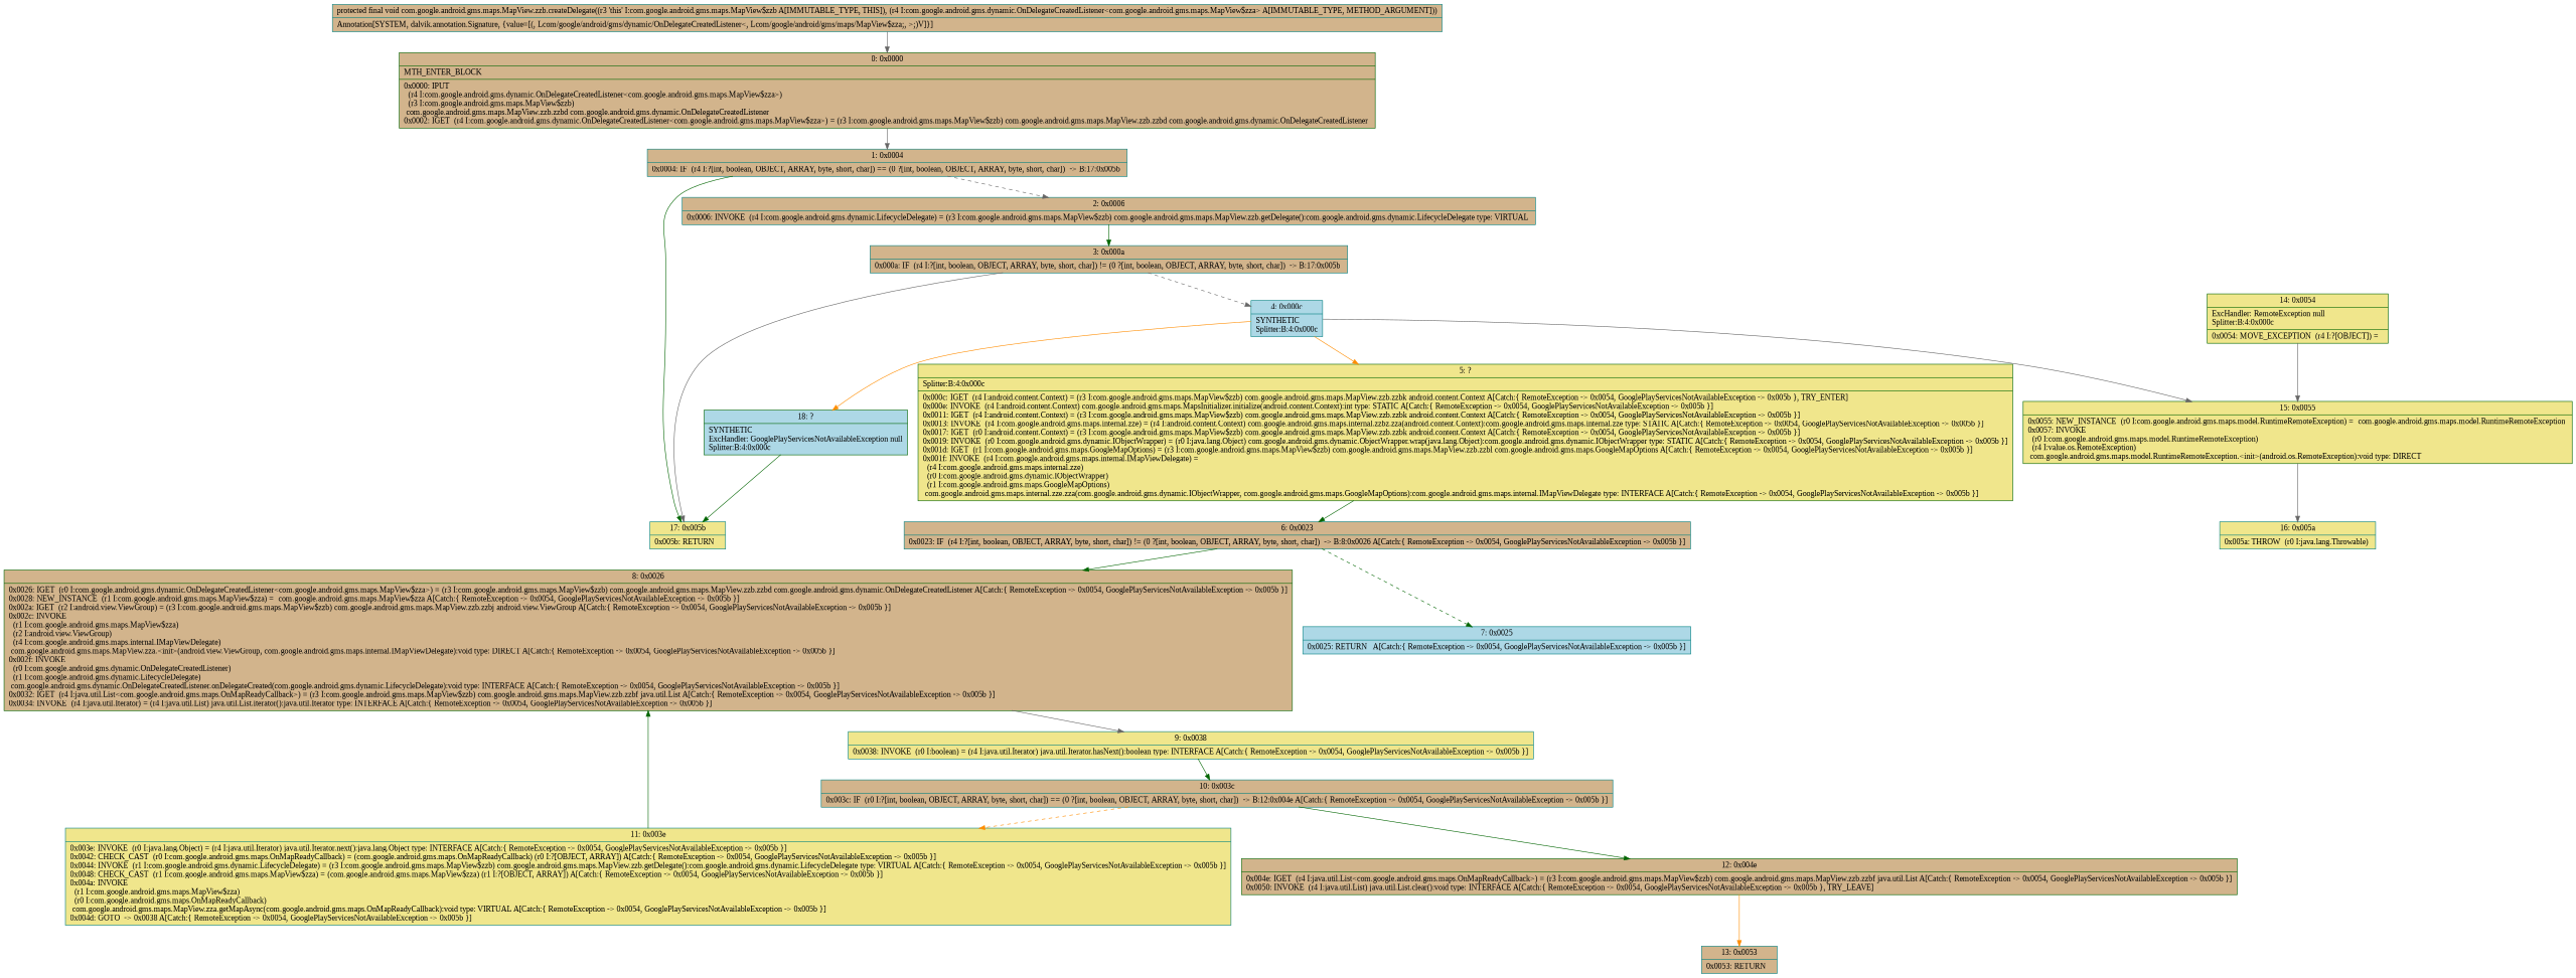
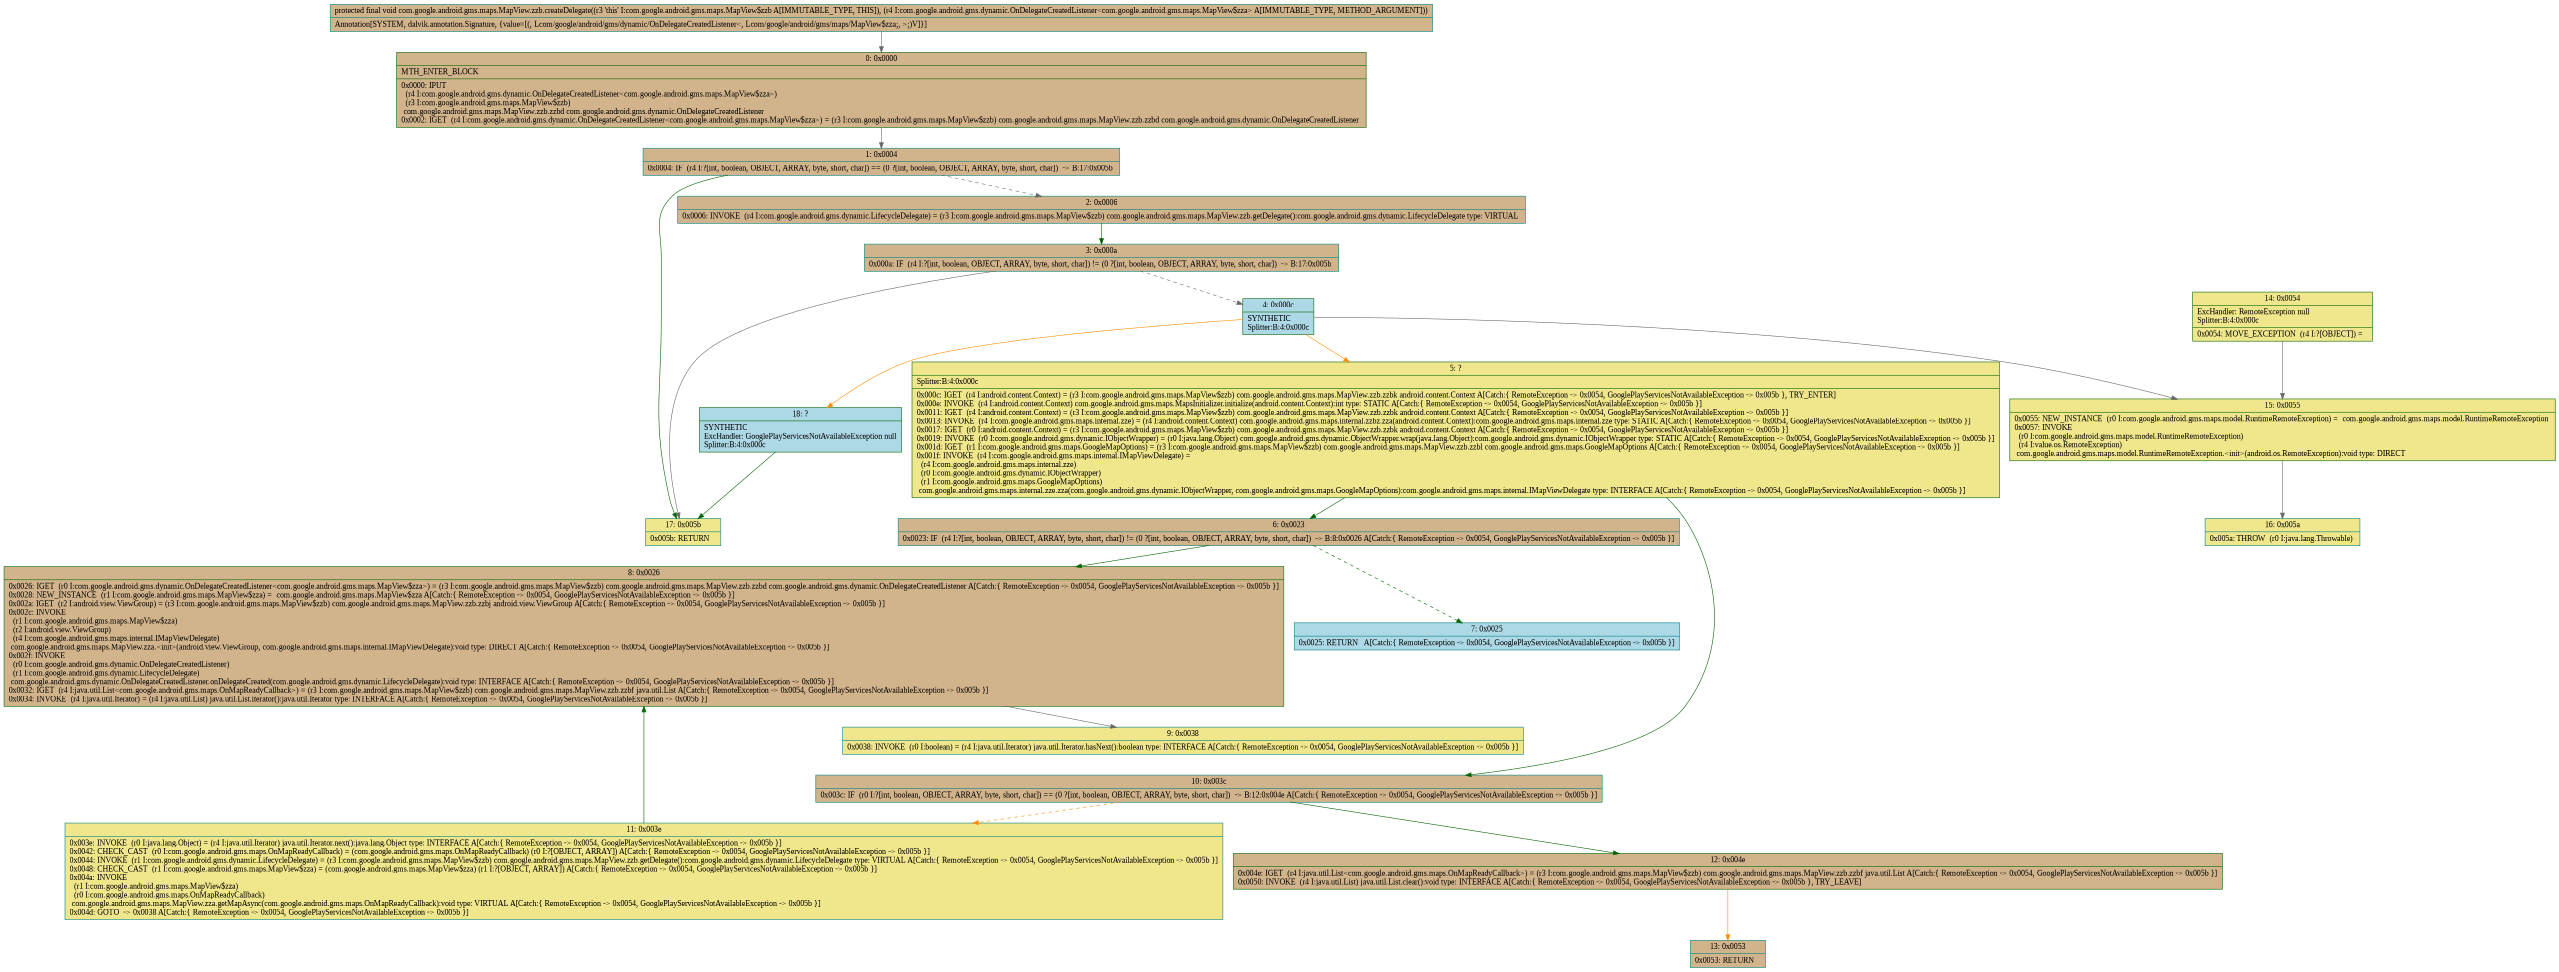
  digraph {
    fontname="Liberation Serif"
    node [color=teal fillcolor=tan fontname="Liberation Serif" shape=record style=filled]
    edge [color=gray40 fontname="Liberation Serif"]
    n1 [color=darkgreen label="{0\:\ 0x0000|MTH_ENTER_BLOCK\l|0x0000: IPUT  \l  (r4 I:com.google.android.gms.dynamic.OnDelegateCreatedListener\<com.google.android.gms.maps.MapView$zza\>)\l  (r3 I:com.google.android.gms.maps.MapView$zzb)\l com.google.android.gms.maps.MapView.zzb.zzbd com.google.android.gms.dynamic.OnDelegateCreatedListener \l0x0002: IGET  (r4 I:com.google.android.gms.dynamic.OnDelegateCreatedListener\<com.google.android.gms.maps.MapView$zza\>) = (r3 I:com.google.android.gms.maps.MapView$zzb) com.google.android.gms.maps.MapView.zzb.zzbd com.google.android.gms.dynamic.OnDelegateCreatedListener \l}"]
    n2 [label="{1\:\ 0x0004|0x0004: IF  (r4 I:?[int, boolean, OBJECT, ARRAY, byte, short, char]) == (0 ?[int, boolean, OBJECT, ARRAY, byte, short, char])  \-\> B:17:0x005b \l}"]
    n3 [label="{2\:\ 0x0006|0x0006: INVOKE  (r4 I:com.google.android.gms.dynamic.LifecycleDelegate) = (r3 I:com.google.android.gms.maps.MapView$zzb) com.google.android.gms.maps.MapView.zzb.getDelegate():com.google.android.gms.dynamic.LifecycleDelegate type: VIRTUAL \l}"]
    n4 [fillcolor=khaki label="{17\:\ 0x005b|0x005b: RETURN   \l}"]
    n5 [label="{3\:\ 0x000a|0x000a: IF  (r4 I:?[int, boolean, OBJECT, ARRAY, byte, short, char]) != (0 ?[int, boolean, OBJECT, ARRAY, byte, short, char])  \-\> B:17:0x005b \l}"]
-   n6 [fillcolor=lightblue label="{4\:\ 0x000c|SYNTHETIC\lSplitter:B:4:0x000c\l}"]
+   n6 [color=darkgreen fillcolor=lightblue label="{4\:\ 0x000c|SYNTHETIC\lSplitter:B:4:0x000c\l}"]
    n7 [color=darkgreen fillcolor=khaki label="{5\:\ ?|Splitter:B:4:0x000c\l|0x000c: IGET  (r4 I:android.content.Context) = (r3 I:com.google.android.gms.maps.MapView$zzb) com.google.android.gms.maps.MapView.zzb.zzbk android.content.Context A[Catch:\{ RemoteException \-\> 0x0054, GooglePlayServicesNotAvailableException \-\> 0x005b \}, TRY_ENTER]\l0x000e: INVOKE  (r4 I:android.content.Context) com.google.android.gms.maps.MapsInitializer.initialize(android.content.Context):int type: STATIC A[Catch:\{ RemoteException \-\> 0x0054, GooglePlayServicesNotAvailableException \-\> 0x005b \}]\l0x0011: IGET  (r4 I:android.content.Context) = (r3 I:com.google.android.gms.maps.MapView$zzb) com.google.android.gms.maps.MapView.zzb.zzbk android.content.Context A[Catch:\{ RemoteException \-\> 0x0054, GooglePlayServicesNotAvailableException \-\> 0x005b \}]\l0x0013: INVOKE  (r4 I:com.google.android.gms.maps.internal.zze) = (r4 I:android.content.Context) com.google.android.gms.maps.internal.zzbz.zza(android.content.Context):com.google.android.gms.maps.internal.zze type: STATIC A[Catch:\{ RemoteException \-\> 0x0054, GooglePlayServicesNotAvailableException \-\> 0x005b \}]\l0x0017: IGET  (r0 I:android.content.Context) = (r3 I:com.google.android.gms.maps.MapView$zzb) com.google.android.gms.maps.MapView.zzb.zzbk android.content.Context A[Catch:\{ RemoteException \-\> 0x0054, GooglePlayServicesNotAvailableException \-\> 0x005b \}]\l0x0019: INVOKE  (r0 I:com.google.android.gms.dynamic.IObjectWrapper) = (r0 I:java.lang.Object) com.google.android.gms.dynamic.ObjectWrapper.wrap(java.lang.Object):com.google.android.gms.dynamic.IObjectWrapper type: STATIC A[Catch:\{ RemoteException \-\> 0x0054, GooglePlayServicesNotAvailableException \-\> 0x005b \}]\l0x001d: IGET  (r1 I:com.google.android.gms.maps.GoogleMapOptions) = (r3 I:com.google.android.gms.maps.MapView$zzb) com.google.android.gms.maps.MapView.zzb.zzbl com.google.android.gms.maps.GoogleMapOptions A[Catch:\{ RemoteException \-\> 0x0054, GooglePlayServicesNotAvailableException \-\> 0x005b \}]\l0x001f: INVOKE  (r4 I:com.google.android.gms.maps.internal.IMapViewDelegate) = \l  (r4 I:com.google.android.gms.maps.internal.zze)\l  (r0 I:com.google.android.gms.dynamic.IObjectWrapper)\l  (r1 I:com.google.android.gms.maps.GoogleMapOptions)\l com.google.android.gms.maps.internal.zze.zza(com.google.android.gms.dynamic.IObjectWrapper, com.google.android.gms.maps.GoogleMapOptions):com.google.android.gms.maps.internal.IMapViewDelegate type: INTERFACE A[Catch:\{ RemoteException \-\> 0x0054, GooglePlayServicesNotAvailableException \-\> 0x005b \}]\l}"]
    n8 [color=darkgreen fillcolor=lightblue label="{18\:\ ?|SYNTHETIC\lExcHandler: GooglePlayServicesNotAvailableException null\lSplitter:B:4:0x000c\l}"]
    n9 [color=darkgreen fillcolor=khaki label="{15\:\ 0x0055|0x0055: NEW_INSTANCE  (r0 I:com.google.android.gms.maps.model.RuntimeRemoteException) =  com.google.android.gms.maps.model.RuntimeRemoteException \l0x0057: INVOKE  \l  (r0 I:com.google.android.gms.maps.model.RuntimeRemoteException)\l  (r4 I:value.os.RemoteException)\l com.google.android.gms.maps.model.RuntimeRemoteException.\<init\>(android.os.RemoteException):void type: DIRECT \l}"]
    n10 [label="{6\:\ 0x0023|0x0023: IF  (r4 I:?[int, boolean, OBJECT, ARRAY, byte, short, char]) != (0 ?[int, boolean, OBJECT, ARRAY, byte, short, char])  \-\> B:8:0x0026 A[Catch:\{ RemoteException \-\> 0x0054, GooglePlayServicesNotAvailableException \-\> 0x005b \}]\l}"]
    n11 [color=darkgreen fillcolor=khaki label="{14\:\ 0x0054|ExcHandler: RemoteException null\lSplitter:B:4:0x000c\l|0x0054: MOVE_EXCEPTION  (r4 I:?[OBJECT]) =  \l}"]
    n12 [fillcolor=lightblue label="{7\:\ 0x0025|0x0025: RETURN   A[Catch:\{ RemoteException \-\> 0x0054, GooglePlayServicesNotAvailableException \-\> 0x005b \}]\l}"]
    n13 [color=darkgreen label="{8\:\ 0x0026|0x0026: IGET  (r0 I:com.google.android.gms.dynamic.OnDelegateCreatedListener\<com.google.android.gms.maps.MapView$zza\>) = (r3 I:com.google.android.gms.maps.MapView$zzb) com.google.android.gms.maps.MapView.zzb.zzbd com.google.android.gms.dynamic.OnDelegateCreatedListener A[Catch:\{ RemoteException \-\> 0x0054, GooglePlayServicesNotAvailableException \-\> 0x005b \}]\l0x0028: NEW_INSTANCE  (r1 I:com.google.android.gms.maps.MapView$zza) =  com.google.android.gms.maps.MapView$zza A[Catch:\{ RemoteException \-\> 0x0054, GooglePlayServicesNotAvailableException \-\> 0x005b \}]\l0x002a: IGET  (r2 I:android.view.ViewGroup) = (r3 I:com.google.android.gms.maps.MapView$zzb) com.google.android.gms.maps.MapView.zzb.zzbj android.view.ViewGroup A[Catch:\{ RemoteException \-\> 0x0054, GooglePlayServicesNotAvailableException \-\> 0x005b \}]\l0x002c: INVOKE  \l  (r1 I:com.google.android.gms.maps.MapView$zza)\l  (r2 I:android.view.ViewGroup)\l  (r4 I:com.google.android.gms.maps.internal.IMapViewDelegate)\l com.google.android.gms.maps.MapView.zza.\<init\>(android.view.ViewGroup, com.google.android.gms.maps.internal.IMapViewDelegate):void type: DIRECT A[Catch:\{ RemoteException \-\> 0x0054, GooglePlayServicesNotAvailableException \-\> 0x005b \}]\l0x002f: INVOKE  \l  (r0 I:com.google.android.gms.dynamic.OnDelegateCreatedListener)\l  (r1 I:com.google.android.gms.dynamic.LifecycleDelegate)\l com.google.android.gms.dynamic.OnDelegateCreatedListener.onDelegateCreated(com.google.android.gms.dynamic.LifecycleDelegate):void type: INTERFACE A[Catch:\{ RemoteException \-\> 0x0054, GooglePlayServicesNotAvailableException \-\> 0x005b \}]\l0x0032: IGET  (r4 I:java.util.List\<com.google.android.gms.maps.OnMapReadyCallback\>) = (r3 I:com.google.android.gms.maps.MapView$zzb) com.google.android.gms.maps.MapView.zzb.zzbf java.util.List A[Catch:\{ RemoteException \-\> 0x0054, GooglePlayServicesNotAvailableException \-\> 0x005b \}]\l0x0034: INVOKE  (r4 I:java.util.Iterator) = (r4 I:java.util.List) java.util.List.iterator():java.util.Iterator type: INTERFACE A[Catch:\{ RemoteException \-\> 0x0054, GooglePlayServicesNotAvailableException \-\> 0x005b \}]\l}"]
    n14 [fillcolor=khaki label="{9\:\ 0x0038|0x0038: INVOKE  (r0 I:boolean) = (r4 I:java.util.Iterator) java.util.Iterator.hasNext():boolean type: INTERFACE A[Catch:\{ RemoteException \-\> 0x0054, GooglePlayServicesNotAvailableException \-\> 0x005b \}]\l}"]
    n15 [label="{10\:\ 0x003c|0x003c: IF  (r0 I:?[int, boolean, OBJECT, ARRAY, byte, short, char]) == (0 ?[int, boolean, OBJECT, ARRAY, byte, short, char])  \-\> B:12:0x004e A[Catch:\{ RemoteException \-\> 0x0054, GooglePlayServicesNotAvailableException \-\> 0x005b \}]\l}"]
    n16 [fillcolor=khaki label="{11\:\ 0x003e|0x003e: INVOKE  (r0 I:java.lang.Object) = (r4 I:java.util.Iterator) java.util.Iterator.next():java.lang.Object type: INTERFACE A[Catch:\{ RemoteException \-\> 0x0054, GooglePlayServicesNotAvailableException \-\> 0x005b \}]\l0x0042: CHECK_CAST  (r0 I:com.google.android.gms.maps.OnMapReadyCallback) = (com.google.android.gms.maps.OnMapReadyCallback) (r0 I:?[OBJECT, ARRAY]) A[Catch:\{ RemoteException \-\> 0x0054, GooglePlayServicesNotAvailableException \-\> 0x005b \}]\l0x0044: INVOKE  (r1 I:com.google.android.gms.dynamic.LifecycleDelegate) = (r3 I:com.google.android.gms.maps.MapView$zzb) com.google.android.gms.maps.MapView.zzb.getDelegate():com.google.android.gms.dynamic.LifecycleDelegate type: VIRTUAL A[Catch:\{ RemoteException \-\> 0x0054, GooglePlayServicesNotAvailableException \-\> 0x005b \}]\l0x0048: CHECK_CAST  (r1 I:com.google.android.gms.maps.MapView$zza) = (com.google.android.gms.maps.MapView$zza) (r1 I:?[OBJECT, ARRAY]) A[Catch:\{ RemoteException \-\> 0x0054, GooglePlayServicesNotAvailableException \-\> 0x005b \}]\l0x004a: INVOKE  \l  (r1 I:com.google.android.gms.maps.MapView$zza)\l  (r0 I:com.google.android.gms.maps.OnMapReadyCallback)\l com.google.android.gms.maps.MapView.zza.getMapAsync(com.google.android.gms.maps.OnMapReadyCallback):void type: VIRTUAL A[Catch:\{ RemoteException \-\> 0x0054, GooglePlayServicesNotAvailableException \-\> 0x005b \}]\l0x004d: GOTO  \-\> 0x0038 A[Catch:\{ RemoteException \-\> 0x0054, GooglePlayServicesNotAvailableException \-\> 0x005b \}]\l}"]
    n17 [color=darkgreen label="{12\:\ 0x004e|0x004e: IGET  (r4 I:java.util.List\<com.google.android.gms.maps.OnMapReadyCallback\>) = (r3 I:com.google.android.gms.maps.MapView$zzb) com.google.android.gms.maps.MapView.zzb.zzbf java.util.List A[Catch:\{ RemoteException \-\> 0x0054, GooglePlayServicesNotAvailableException \-\> 0x005b \}]\l0x0050: INVOKE  (r4 I:java.util.List) java.util.List.clear():void type: INTERFACE A[Catch:\{ RemoteException \-\> 0x0054, GooglePlayServicesNotAvailableException \-\> 0x005b \}, TRY_LEAVE]\l}"]
    n18 [label="{13\:\ 0x0053|0x0053: RETURN   \l}"]
    n19 [fillcolor=khaki label="{16\:\ 0x005a|0x005a: THROW  (r0 I:java.lang.Throwable) \l}"]
    n20 [label="{protected final void com.google.android.gms.maps.MapView.zzb.createDelegate((r3 'this' I:com.google.android.gms.maps.MapView$zzb A[IMMUTABLE_TYPE, THIS]), (r4 I:com.google.android.gms.dynamic.OnDelegateCreatedListener\<com.google.android.gms.maps.MapView$zza\> A[IMMUTABLE_TYPE, METHOD_ARGUMENT]))  | Annotation[SYSTEM, dalvik.annotation.Signature, \{value=[(, Lcom\/google\/android\/gms\/dynamic\/OnDelegateCreatedListener\<, Lcom\/google\/android\/gms\/maps\/MapView$zza;, \>;)V]\}]\l}"]
    n1 -> n2
    n2 -> n3 [style=dashed]
    n2 -> n4 [color=darkgreen]
    n3 -> n5 [color=darkgreen]
    n5 -> n4
    n5 -> n6 [style=dashed]
    n6 -> n7 [color=darkorange]
    n6 -> n8 [color=darkorange]
    n6 -> n9
    n7 -> n10 [color=darkgreen]
    n8 -> n4 [color=darkgreen]
    n9 -> n19
    n10 -> n12 [color=darkgreen style=dashed]
    n10 -> n13 [color=darkgreen]
    n11 -> n9
    n13 -> n14
-   n14 -> n15 [color=darkgreen]
+   n7 -> n15 [color=darkgreen]
    n15 -> n16 [color=darkorange style=dashed]
    n15 -> n17 [color=darkgreen]
    n16 -> n13 [color=darkgreen]
    n17 -> n18 [color=darkorange]
    n20 -> n1
  }
